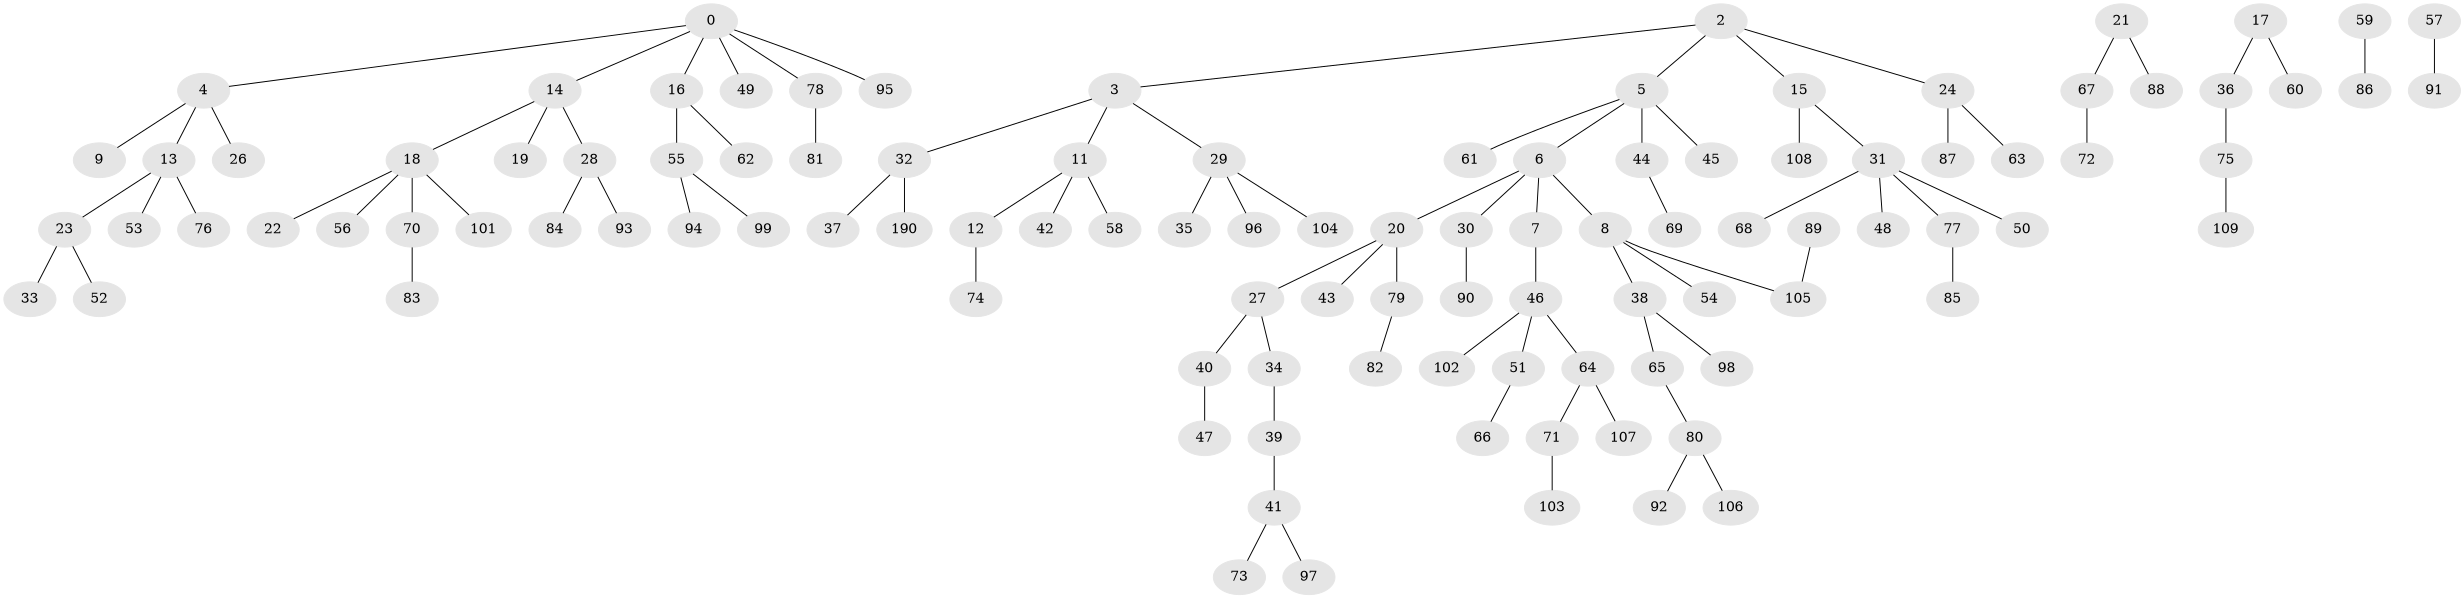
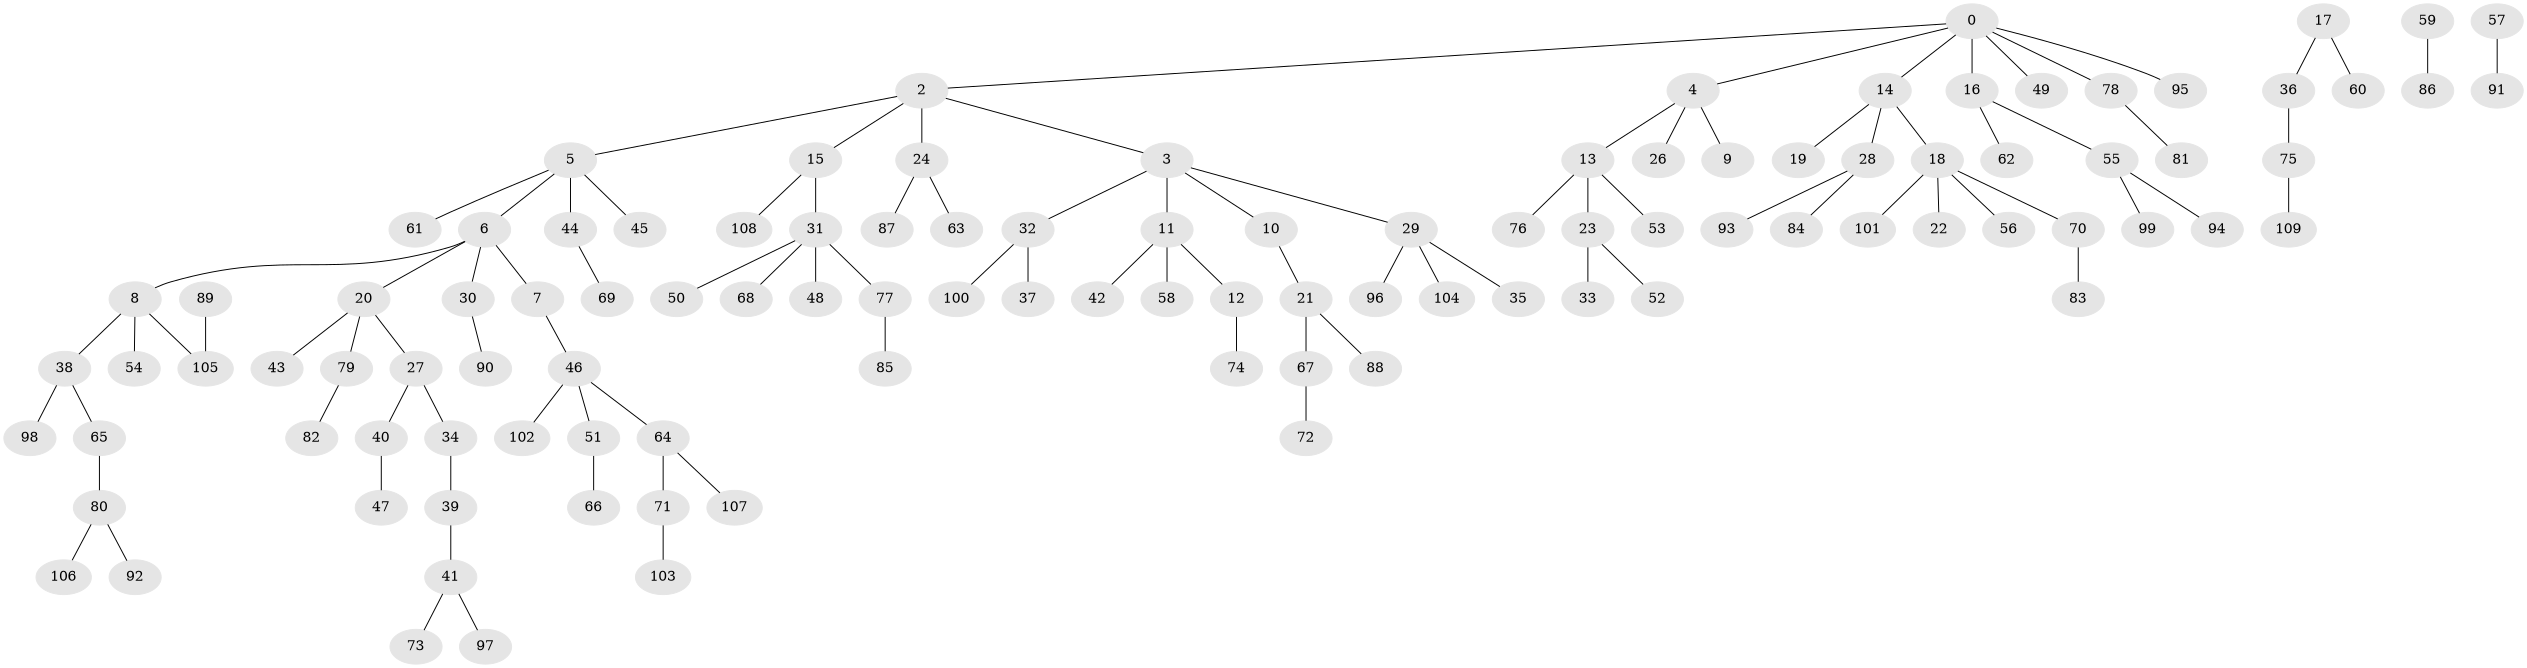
  graph {
    node [color=gray90 style=filled]
    n1 [label=0]
    2
    4
    14
    16
    49
    78
    95
    3
    5
    15
    24
    9
    13
    26
    18
    19
    28
    55
    62
    81
+   10
    11
    29
    32
    6
    44
    45
    61
    31
    108
    63
    87
    21
    12
    42
    58
    35
    96
    104
    37
-   100 [label=190]
+   100
    23
    53
    76
    7
    8
    20
    30
    69
    46
    38
    54
    105
    27
    43
    79
    90
    51
    64
    102
    65
    98
    89
    67
    88
    74
    17
    36
    60
    33
    52
    22
    56
    70
    101
    84
    93
    48
    50
    68
    77
    94
    99
    75
    83
    34
    40
    82
    72
    39
    47
    85
    41
    109
    80
    73
    97
    66
    71
    107
    59
    86
    57
    91
    103
    92
    106
+   n1 -- 2
    n1 -- 4
    n1 -- 14
    n1 -- 16
    n1 -- 49
    n1 -- 78
    n1 -- 95
    2 -- 3
    2 -- 5
    2 -- 15
    2 -- 24
    4 -- 9
    4 -- 13
    4 -- 26
    14 -- 18
    14 -- 19
    14 -- 28
    16 -- 55
    16 -- 62
    78 -- 81
+   3 -- 10
    3 -- 11
    3 -- 29
    3 -- 32
    5 -- 6
    5 -- 44
    5 -- 45
    5 -- 61
    15 -- 31
    15 -- 108
    24 -- 63
    24 -- 87
    13 -- 23
    13 -- 53
    13 -- 76
    18 -- 22
    18 -- 56
    18 -- 70
    18 -- 101
    28 -- 84
    28 -- 93
    55 -- 94
    55 -- 99
+   10 -- 21
    11 -- 12
    11 -- 42
    11 -- 58
    29 -- 35
    29 -- 96
    29 -- 104
    32 -- 37
    32 -- 100
    6 -- 7
    6 -- 8
    6 -- 20
    6 -- 30
    44 -- 69
    31 -- 48
    31 -- 50
    31 -- 68
    31 -- 77
    21 -- 67
    21 -- 88
    12 -- 74
    23 -- 33
    23 -- 52
    7 -- 46
    8 -- 38
    8 -- 54
    8 -- 105
    20 -- 27
    20 -- 43
    20 -- 79
    30 -- 90
    46 -- 51
    46 -- 64
    46 -- 102
    38 -- 65
    38 -- 98
    27 -- 34
    27 -- 40
    79 -- 82
    51 -- 66
    64 -- 71
    64 -- 107
    65 -- 80
    89 -- 105
    67 -- 72
    17 -- 36
    17 -- 60
    36 -- 75
    70 -- 83
    77 -- 85
    75 -- 109
    34 -- 39
    40 -- 47
    39 -- 41
    41 -- 73
    41 -- 97
    80 -- 92
    80 -- 106
    71 -- 103
    59 -- 86
    57 -- 91
  }
